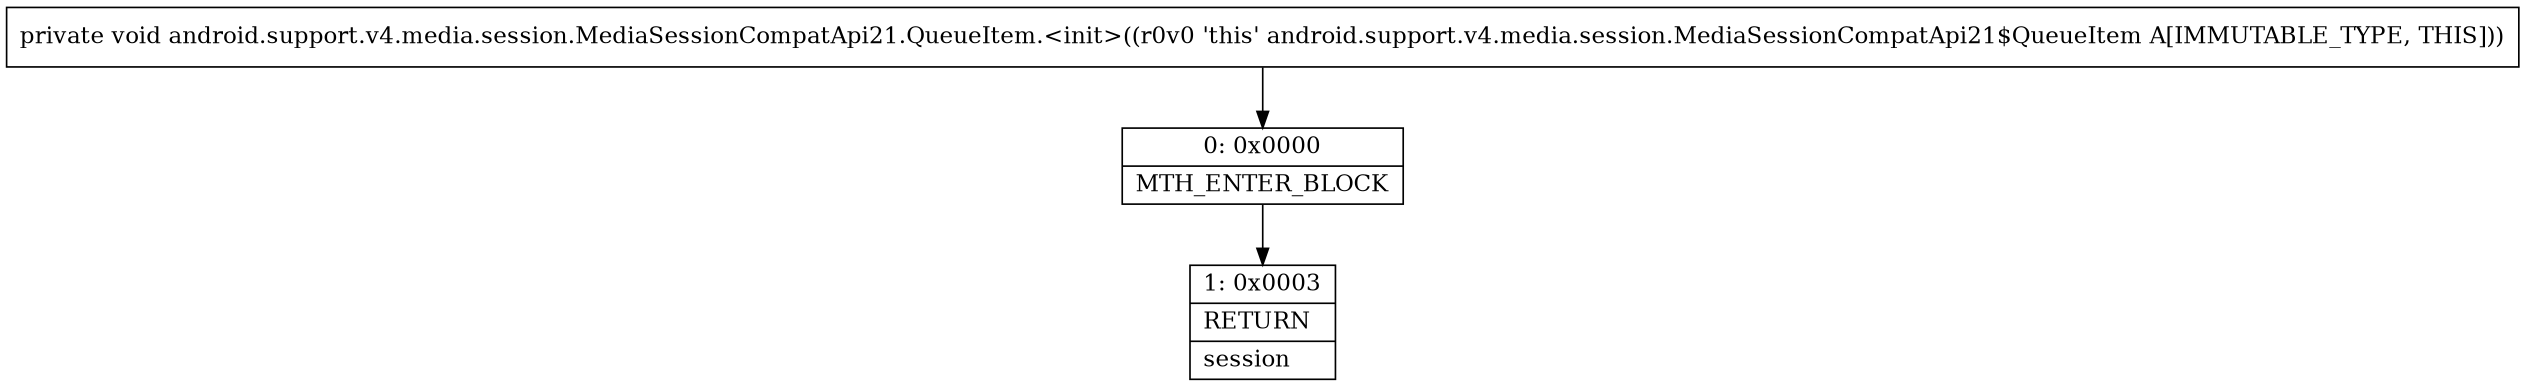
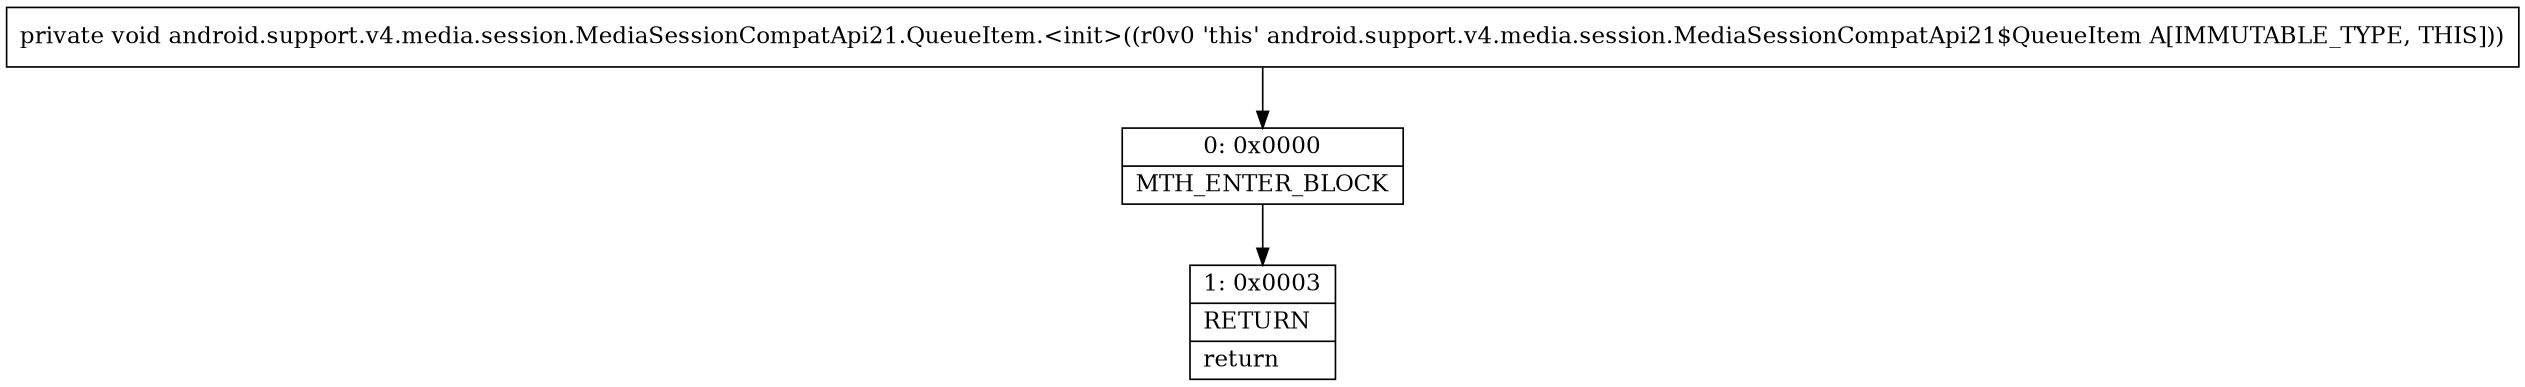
  digraph {
    node [shape=record]
    n1 [label="{0\:\ 0x0000|MTH_ENTER_BLOCK\l}"]
-   n2 [label="{1\:\ 0x0003|RETURN\l|session\l}"]
+   n2 [label="{1\:\ 0x0003|RETURN\l|return\l}"]
    n3 [label="{private void android.support.v4.media.session.MediaSessionCompatApi21.QueueItem.\<init\>((r0v0 'this' android.support.v4.media.session.MediaSessionCompatApi21$QueueItem A[IMMUTABLE_TYPE, THIS])) }"]
    n1 -> n2
    n3 -> n1
  }
